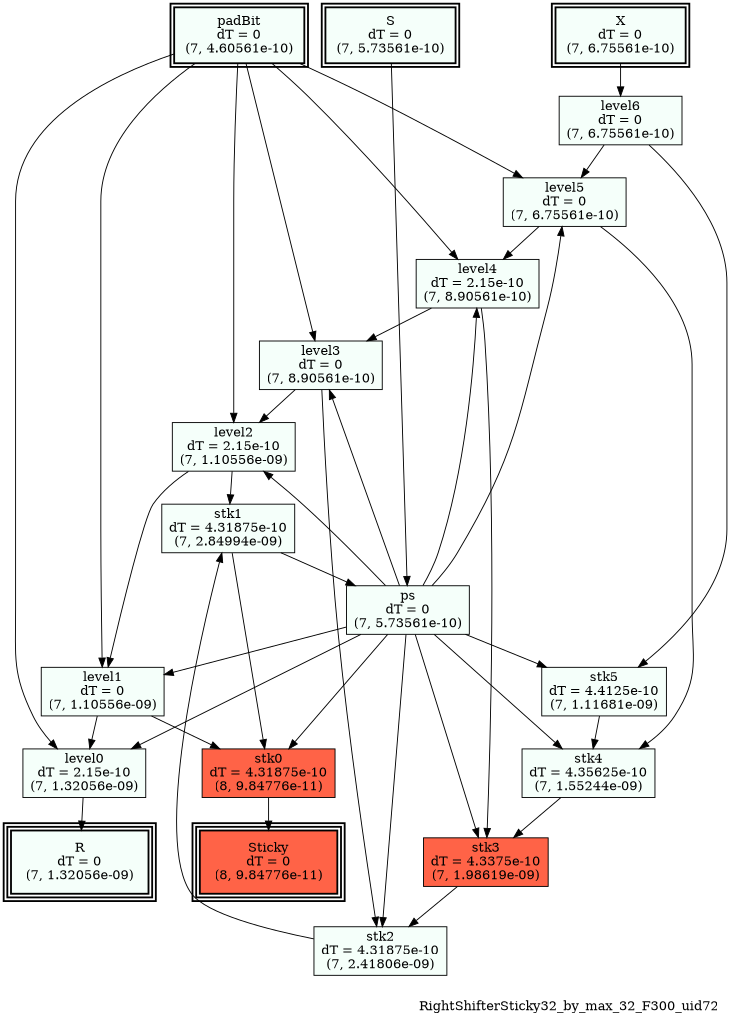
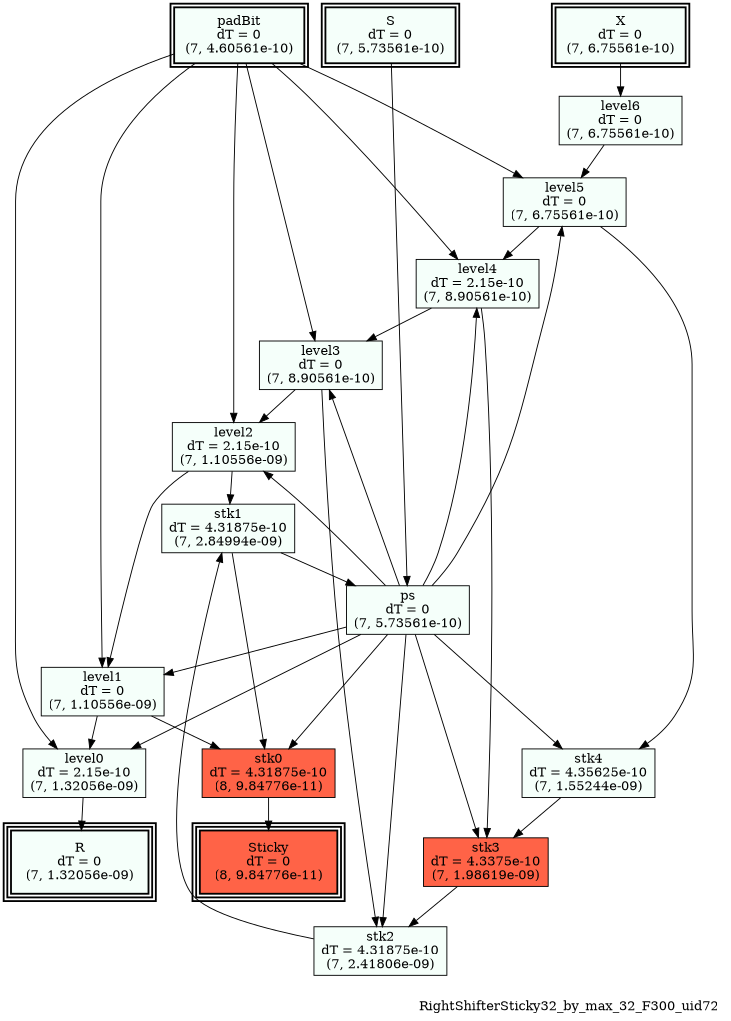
  digraph {
    label=RightShifterSticky32_by_max_32_F300_uid72
    labeljust=right
    labelloc=bottom
    nodesep=0.25
    ranksep=0.5
    node [color=black fillcolor=mintcream peripheries=1 shape=box style=filled]
    edge [arrowhead=normal arrowsize=1.0 arrowtail=normal color=black dir=forward]
    n1 [label="X\ndT = 0\n(7, 6.75561e-10)" peripheries=2 style="bold, filled"]
    n2 [label="S\ndT = 0\n(7, 5.73561e-10)" peripheries=2 style="bold, filled"]
    n3 [label="padBit\ndT = 0\n(7, 4.60561e-10)" peripheries=2 style="bold, filled"]
    n4 [label="R\ndT = 0\n(7, 1.32056e-09)" peripheries=3 style="bold, filled"]
    n5 [fillcolor=tomato label="Sticky\ndT = 0\n(8, 9.84776e-11)" peripheries=3 style="bold, filled"]
    n6 [label="level6\ndT = 0\n(7, 6.75561e-10)"]
    n7 [label="ps\ndT = 0\n(7, 5.73561e-10)"]
    n8 [label="level5\ndT = 0\n(7, 6.75561e-10)"]
    n9 [label="level4\ndT = 2.15e-10\n(7, 8.90561e-10)"]
    n10 [label="level3\ndT = 0\n(7, 8.90561e-10)"]
    n11 [label="level2\ndT = 2.15e-10\n(7, 1.10556e-09)"]
    n12 [label="level1\ndT = 0\n(7, 1.10556e-09)"]
    n13 [label="level0\ndT = 2.15e-10\n(7, 1.32056e-09)"]
-   n14 [label="stk5\ndT = 4.4125e-10\n(7, 1.11681e-09)"]
    n15 [label="stk4\ndT = 4.35625e-10\n(7, 1.55244e-09)"]
    n16 [fillcolor=tomato label="stk3\ndT = 4.3375e-10\n(7, 1.98619e-09)"]
    n17 [label="stk2\ndT = 4.31875e-10\n(7, 2.41806e-09)"]
    n18 [fillcolor=tomato label="stk0\ndT = 4.31875e-10\n(8, 9.84776e-11)"]
    n19 [label="stk1\ndT = 4.31875e-10\n(7, 2.84994e-09)"]
    subgraph sub_1 {
      rank=same
      n1
      n2
      n3
    }
    subgraph sub_2 {
      rank=same
      n4
      n5
    }
    n1 -> n6
    n2 -> n7
    n3 -> n8
    n3 -> n9
    n3 -> n10
    n3 -> n11
    n3 -> n12
    n3 -> n13
    n6 -> n8
-   n6 -> n14
    n7 -> n8
    n7 -> n9
    n7 -> n10
    n7 -> n11
    n7 -> n12
    n7 -> n13
-   n7 -> n14
    n7 -> n15
    n7 -> n16
    n7 -> n17
    n7 -> n18
    n8 -> n9
    n8 -> n15
    n9 -> n10
    n9 -> n16
    n10 -> n11
    n10 -> n17
    n11 -> n12
    n11 -> n19
    n12 -> n13
    n12 -> n18
    n13 -> n4
-   n14 -> n15
    n15 -> n16
    n16 -> n17
    n17 -> n19
    n18 -> n5
    n19 -> n7
    n19 -> n18
  }
